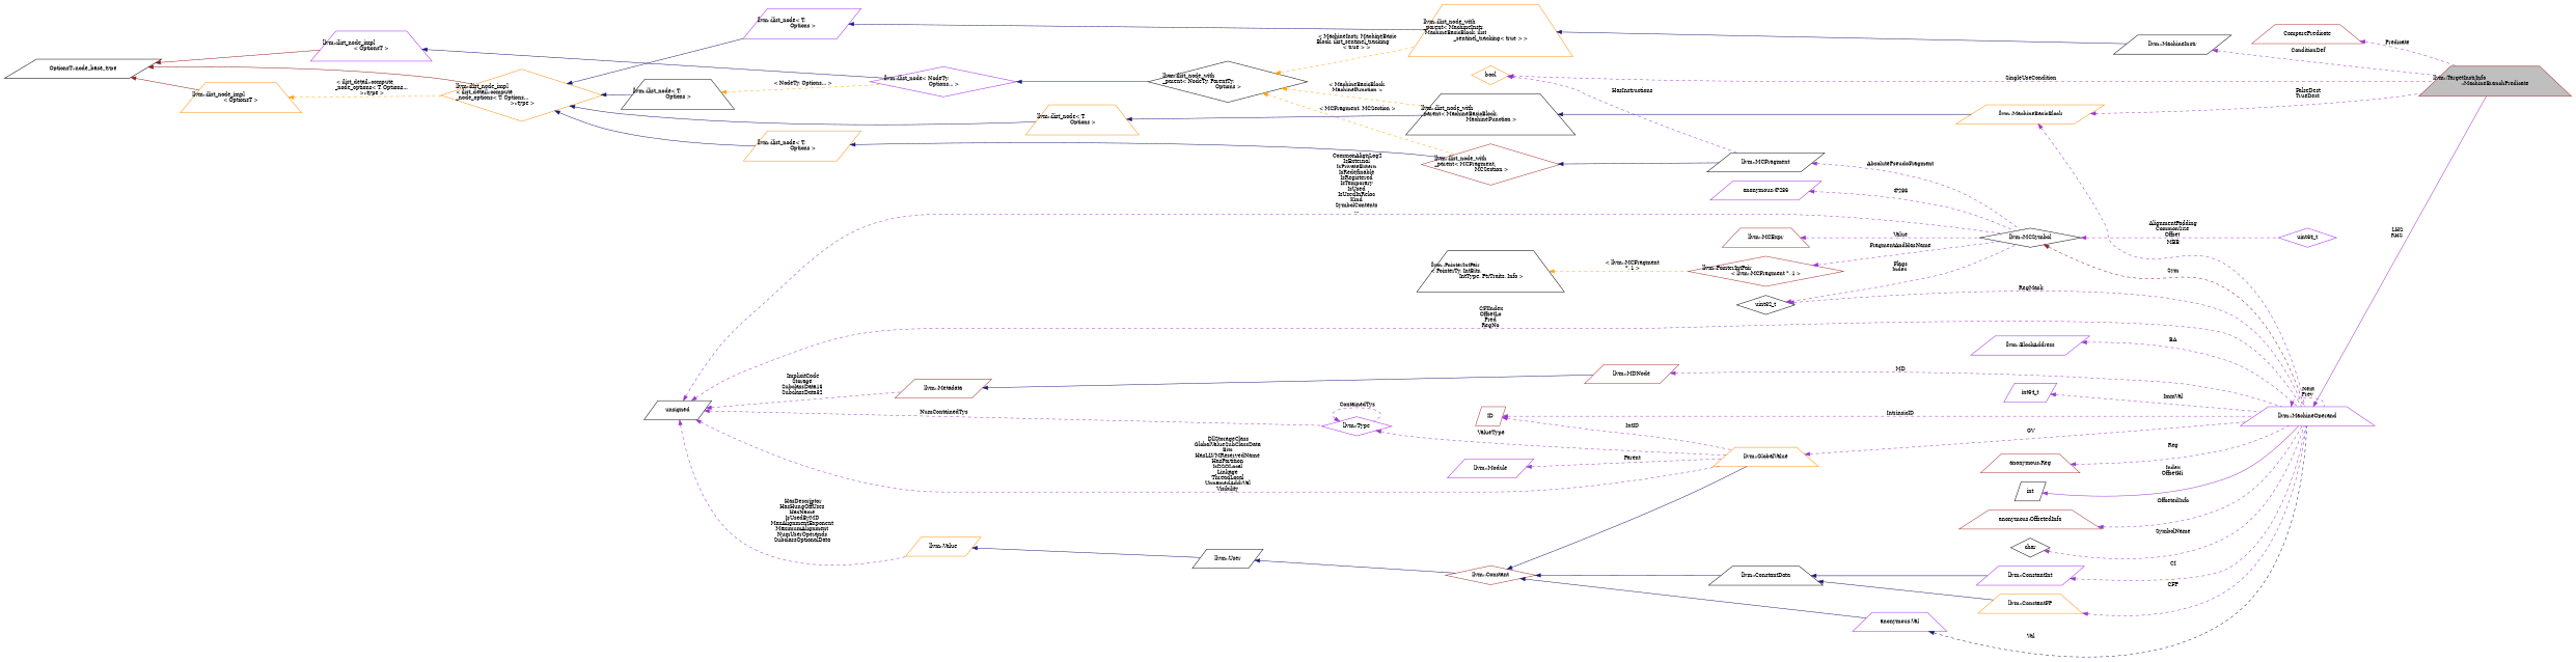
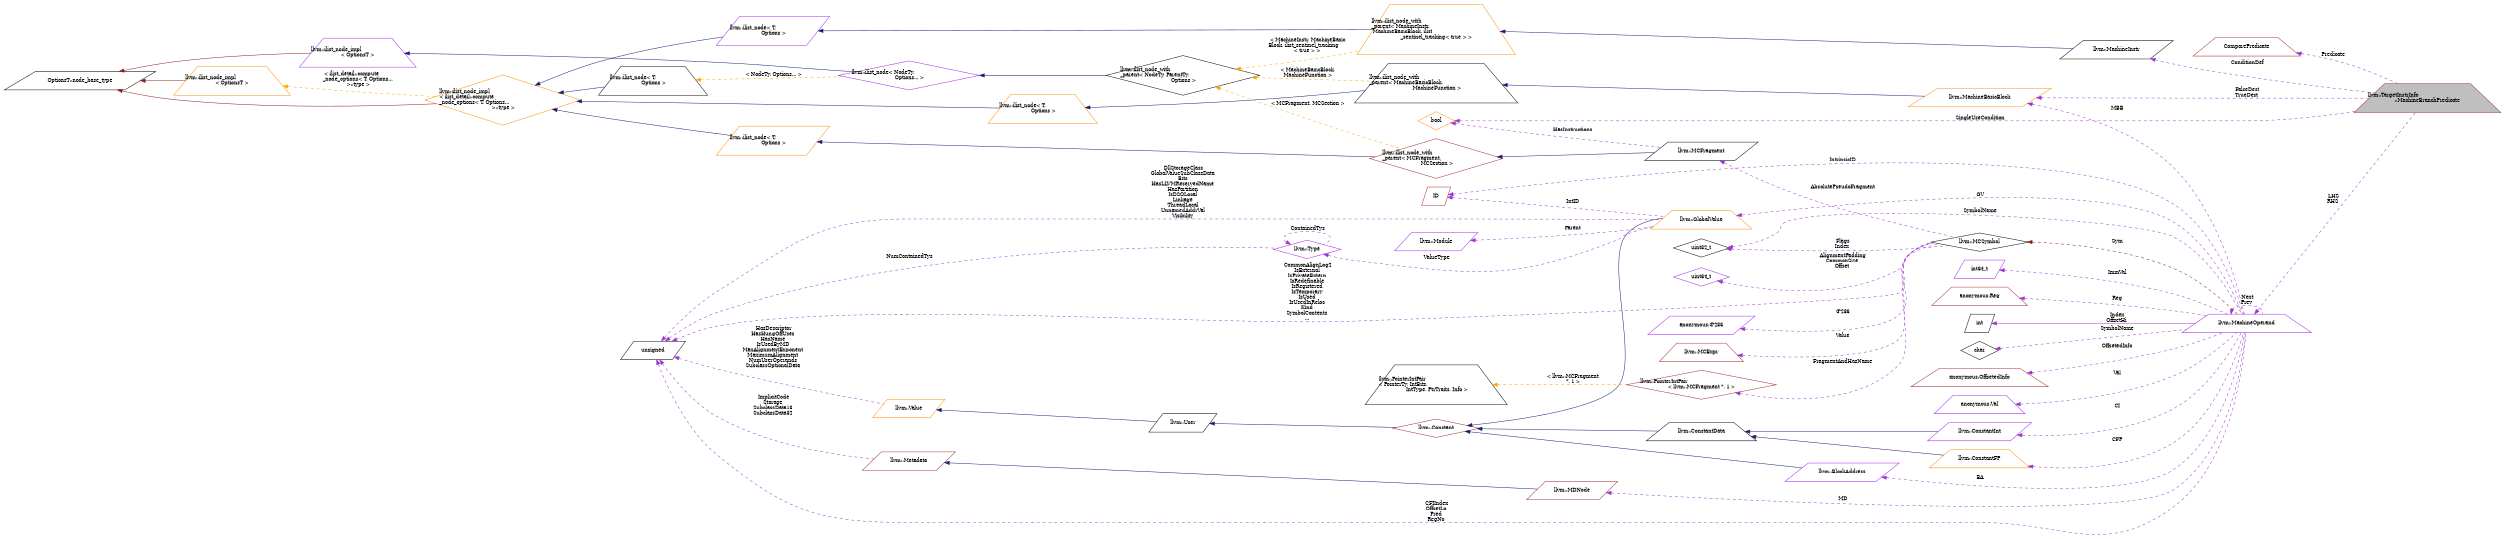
  digraph {
    fontname="DejaVu Serif"
    rankdir=LR
    node [color=black fontname="DejaVu Serif" fontsize=10 shape=parallelogram]
    edge [color=darkorchid3 dir=back fontname="DejaVu Serif" fontsize=10 labelfontname=Helvetica labelfontsize=10 style=dashed]
    n1 [color=brown fillcolor=grey75 fontcolor=black height=0.2 label="llvm::TargetInstrInfo\l::MachineBranchPredicate" shape=trapezium style=filled width=0.4]
    n2 [color=brown height=0.2 label=ComparePredicate shape=trapezium width=0.4]
    n3 [color=purple height=0.2 label="llvm::MachineOperand" shape=trapezium width=0.4]
    n4 [height=0.2 label=unsigned width=0.4]
    n5 [color=darkorange height=0.2 label="llvm::Value" width=0.4]
    n6 [color=brown height=0.2 label="llvm::Metadata" width=0.4]
    n7 [height=0.2 label="llvm::MCSymbol" shape=diamond width=0.4]
    n8 [color=darkorange height=0.2 label="llvm::GlobalValue" shape=trapezium width=0.4]
    n9 [color=purple height=0.2 label="llvm::Type" shape=diamond width=0.4]
    n10 [height=0.2 label="llvm::User" width=0.4]
    n11 [color=brown height=0.2 label="llvm::MDNode" width=0.4]
    n12 [color=darkorange height=0.2 label="llvm::MachineBasicBlock" width=0.4]
    n13 [height=0.2 label="llvm::ilist_node_with\l_parent\< MachineBasicBlock,\l MachineFunction \>" shape=trapezium width=0.4]
    n14 [color=darkorange height=0.2 label="llvm::ilist_node\< T,\l Options \>" shape=trapezium width=0.4]
    n15 [color=darkorange height=0.2 label="llvm::ilist_node_impl\l\< ilist_detail::compute\l_node_options\< T, Options...\l \>::type \>" shape=diamond width=0.4]
    n16 [height=0.2 label="llvm::ilist_node\< T,\l Options \>" shape=trapezium width=0.4]
    n17 [color=darkorange height=0.2 label="llvm::ilist_node\< T,\l Options \>" width=0.4]
    n18 [color=purple height=0.2 label="llvm::ilist_node\< T,\l Options \>" width=0.4]
    n19 [color=purple height=0.2 label="llvm::ilist_node\< NodeTy,\l Options... \>" shape=diamond width=0.4]
    n20 [color=brown height=0.2 label="llvm::ilist_node_with\l_parent\< MCFragment,\l MCSection \>" shape=diamond width=0.4]
    n21 [color=darkorange height=0.2 label="llvm::ilist_node_with\l_parent\< MachineInstr,\l MachineBasicBlock, ilist\l_sentinel_tracking\< true \> \>" shape=trapezium width=0.4]
    n22 [height=0.2 label="OptionsT::node_base_type" width=0.4]
    n23 [color=darkorange height=0.2 label="llvm::ilist_node_impl\l\< OptionsT \>" shape=trapezium width=0.4]
    n24 [color=purple height=0.2 label="llvm::ilist_node_impl\l\< OptionsT \>" shape=trapezium width=0.4]
    n25 [height=0.2 label="llvm::ilist_node_with\l_parent\< NodeTy, ParentTy,\l Options \>" shape=diamond width=0.4]
    n26 [height=0.2 label="llvm::MCFragment" width=0.4]
    n27 [height=0.2 label="llvm::MachineInstr" width=0.4]
    n28 [color=darkorange height=0.2 label="llvm::ConstantFP" shape=trapezium width=0.4]
    n29 [height=0.2 label="llvm::ConstantData" shape=trapezium width=0.4]
    n30 [color=purple height=0.2 label="llvm::ConstantInt" width=0.4]
    n31 [color=brown height=0.2 label="llvm::Constant" shape=diamond width=0.4]
    n32 [color=purple height=0.2 label="llvm::BlockAddress" width=0.4]
    n33 [color=purple height=0.2 label=int64_t width=0.4]
    n34 [height=0.2 label=uint32_t shape=diamond width=0.4]
    n35 [color=darkorange height=0.2 label=bool shape=diamond width=0.4]
    n36 [color=brown height=0.2 label="llvm::PointerIntPair\l\< llvm::MCFragment *, 1 \>" shape=diamond width=0.4]
    n37 [height=0.2 label="llvm::PointerIntPair\l\< PointerTy, IntBits,\l IntType, PtrTraits, Info \>" shape=trapezium width=0.4]
    n38 [color=purple height=0.2 label=uint64_t shape=diamond width=0.4]
    n39 [color=brown height=0.2 label="llvm::MCExpr" shape=trapezium width=0.4]
    n40 [color=purple height=0.2 label="anonymous:@286" width=0.4]
    n41 [color=brown height=0.2 label=ID width=0.4]
    n42 [color=brown height=0.2 label="anonymous:Reg" shape=trapezium width=0.4]
    n43 [height=0.2 label=int width=0.4]
    n44 [height=0.2 label=char shape=diamond width=0.4]
    n45 [color=purple height=0.2 label="llvm::Module" width=0.4]
    n46 [color=purple height=0.2 label="anonymous:Val" shape=trapezium width=0.4]
    n47 [color=brown height=0.2 label="anonymous:OffsetedInfo" shape=trapezium width=0.4]
    n2 -> n1 [label=" Predicate"]
-   n3 -> n1 [label=" LHS\nRHS" style=solid]
+   n3 -> n1 [label=" LHS\nRHS"]
    n3 -> n3 [label=" Next\nPrev"]
    n4 -> n3 [label=" CFIIndex\nOffsetLo\nPred\nRegNo"]
    n4 -> n5 [label=" HasDescriptor\nHasHungOffUses\nHasName\nIsUsedByMD\nMaxAlignmentExponent\nMaximumAlignment\nNumUserOperands\nSubclassOptionalData"]
    n4 -> n6 [label=" ImplicitCode\nStorage\nSubclassData16\nSubclassData32"]
    n4 -> n7 [label=" CommonAlignLog2\nIsExternal\nIsPrivateExtern\nIsRedefinable\nIsRegistered\nIsTemporary\nIsUsed\nIsUsedInReloc\nKind\nSymbolContents\n..."]
    n4 -> n8 [label=" DllStorageClass\nGlobalValueSubClassData\lBits\nHasLLVMReservedName\nHasPartition\nIsDSOLocal\nLinkage\nThreadLocal\nUnnamedAddrVal\nVisibility"]
    n4 -> n9 [label=" NumContainedTys"]
    n5 -> n10 [color=midnightblue style=solid]
    n6 -> n11 [color=midnightblue style=solid]
    n7 -> n3 [color=firebrick4 label=" Sym"]
    n8 -> n3 [label=" GV"]
    n9 -> n8 [label=" ValueType"]
    n9 -> n9 [label=" ContainedTys"]
    n10 -> n31 [color=midnightblue style=solid]
    n11 -> n3 [label=" MD"]
    n12 -> n1 [label=" FalseDest\nTrueDest"]
    n12 -> n3 [label=" MBB"]
    n13 -> n12 [color=midnightblue style=solid]
    n14 -> n13 [color=midnightblue style=solid]
    n15 -> n14 [color=midnightblue style=solid]
    n15 -> n16 [color=midnightblue style=solid]
    n15 -> n17 [color=midnightblue style=solid]
    n15 -> n18 [color=midnightblue style=solid]
    n16 -> n19 [color=orange label=" \< NodeTy, Options... \>"]
    n17 -> n20 [color=midnightblue style=solid]
    n18 -> n21 [color=midnightblue style=solid]
    n19 -> n25 [color=midnightblue style=solid]
    n20 -> n26 [color=midnightblue style=solid]
    n21 -> n27 [color=midnightblue style=solid]
    n22 -> n15 [color=firebrick4 style=solid]
    n22 -> n23 [color=firebrick4 style=solid]
    n22 -> n24 [color=firebrick4 style=solid]
    n23 -> n15 [color=orange label=" \< ilist_detail::compute\l_node_options\< T, Options...\l \>::type \>"]
    n24 -> n19 [color=midnightblue style=solid]
    n25 -> n13 [color=orange label=" \< MachineBasicBlock,\l MachineFunction \>"]
    n25 -> n20 [color=orange label=" \< MCFragment, MCSection \>"]
    n25 -> n21 [color=orange label=" \< MachineInstr, MachineBasic\lBlock, ilist_sentinel_tracking\l\< true \> \>"]
    n26 -> n7 [label=" AbsolutePseudoFragment"]
    n27 -> n1 [label=" ConditionDef"]
    n28 -> n3 [label=" CFP"]
    n29 -> n28 [color=midnightblue style=solid]
    n29 -> n30 [color=midnightblue style=solid]
    n30 -> n3 [label=" CI"]
    n31 -> n8 [color=midnightblue style=solid]
    n31 -> n29 [color=midnightblue style=solid]
-   n31 -> n46 [color=midnightblue style=solid]
+   n31 -> n32 [color=midnightblue style=solid]
    n32 -> n3 [label=" BA"]
    n33 -> n3 [label=" ImmVal"]
-   n34 -> n3 [label=" RegMask"]
+   n34 -> n3 [label=" SymbolName"]
    n34 -> n7 [label=" Flags\nIndex"]
    n35 -> n1 [label=" SingleUseCondition"]
    n35 -> n26 [label=" HasInstructions"]
    n36 -> n7 [label=" FragmentAndHasName"]
    n37 -> n36 [color=orange label=" \< llvm::MCFragment\l *, 1 \>"]
-   n7 -> n38 [label=" AlignmentPadding\nCommonSize\nOffset"]
+   n38 -> n7 [label=" AlignmentPadding\nCommonSize\nOffset"]
    n39 -> n7 [label=" Value"]
    n40 -> n7 [label=" @286"]
    n41 -> n3 [label=" IntrinsicID"]
    n41 -> n8 [label=" IntID"]
    n42 -> n3 [label=" Reg"]
    n43 -> n3 [label=" Index\nOffsetHi" style=solid]
    n44 -> n3 [label=" SymbolName"]
    n45 -> n8 [label=" Parent"]
-   n46 -> n3 [color=midnightblue label=" Val"]
+   n46 -> n3 [label=" Val"]
    n47 -> n3 [label=" OffsetedInfo"]
  }
